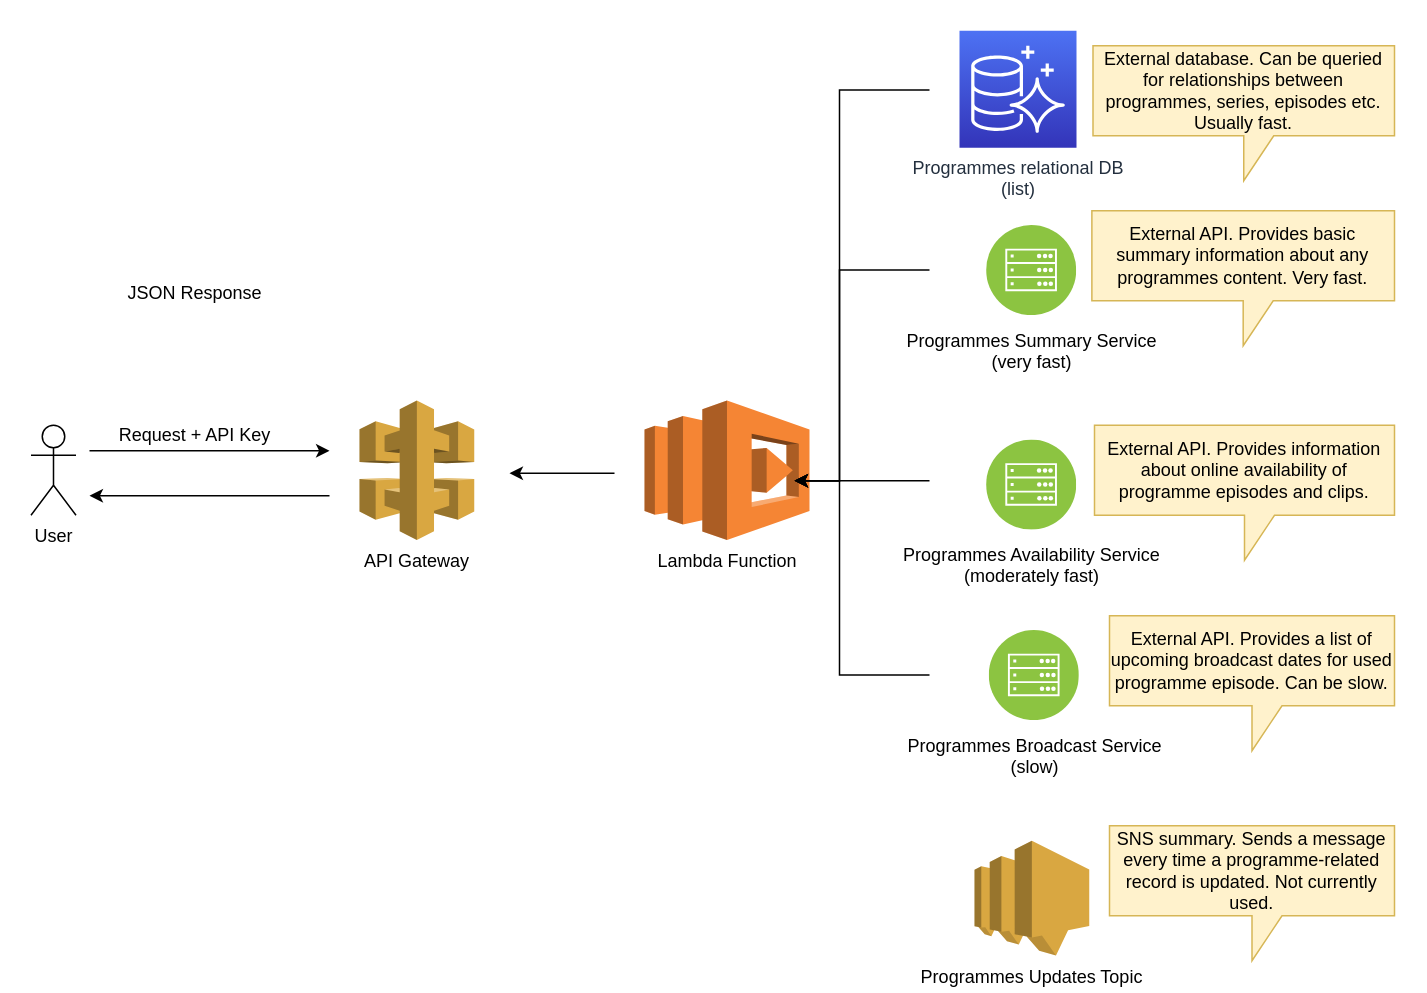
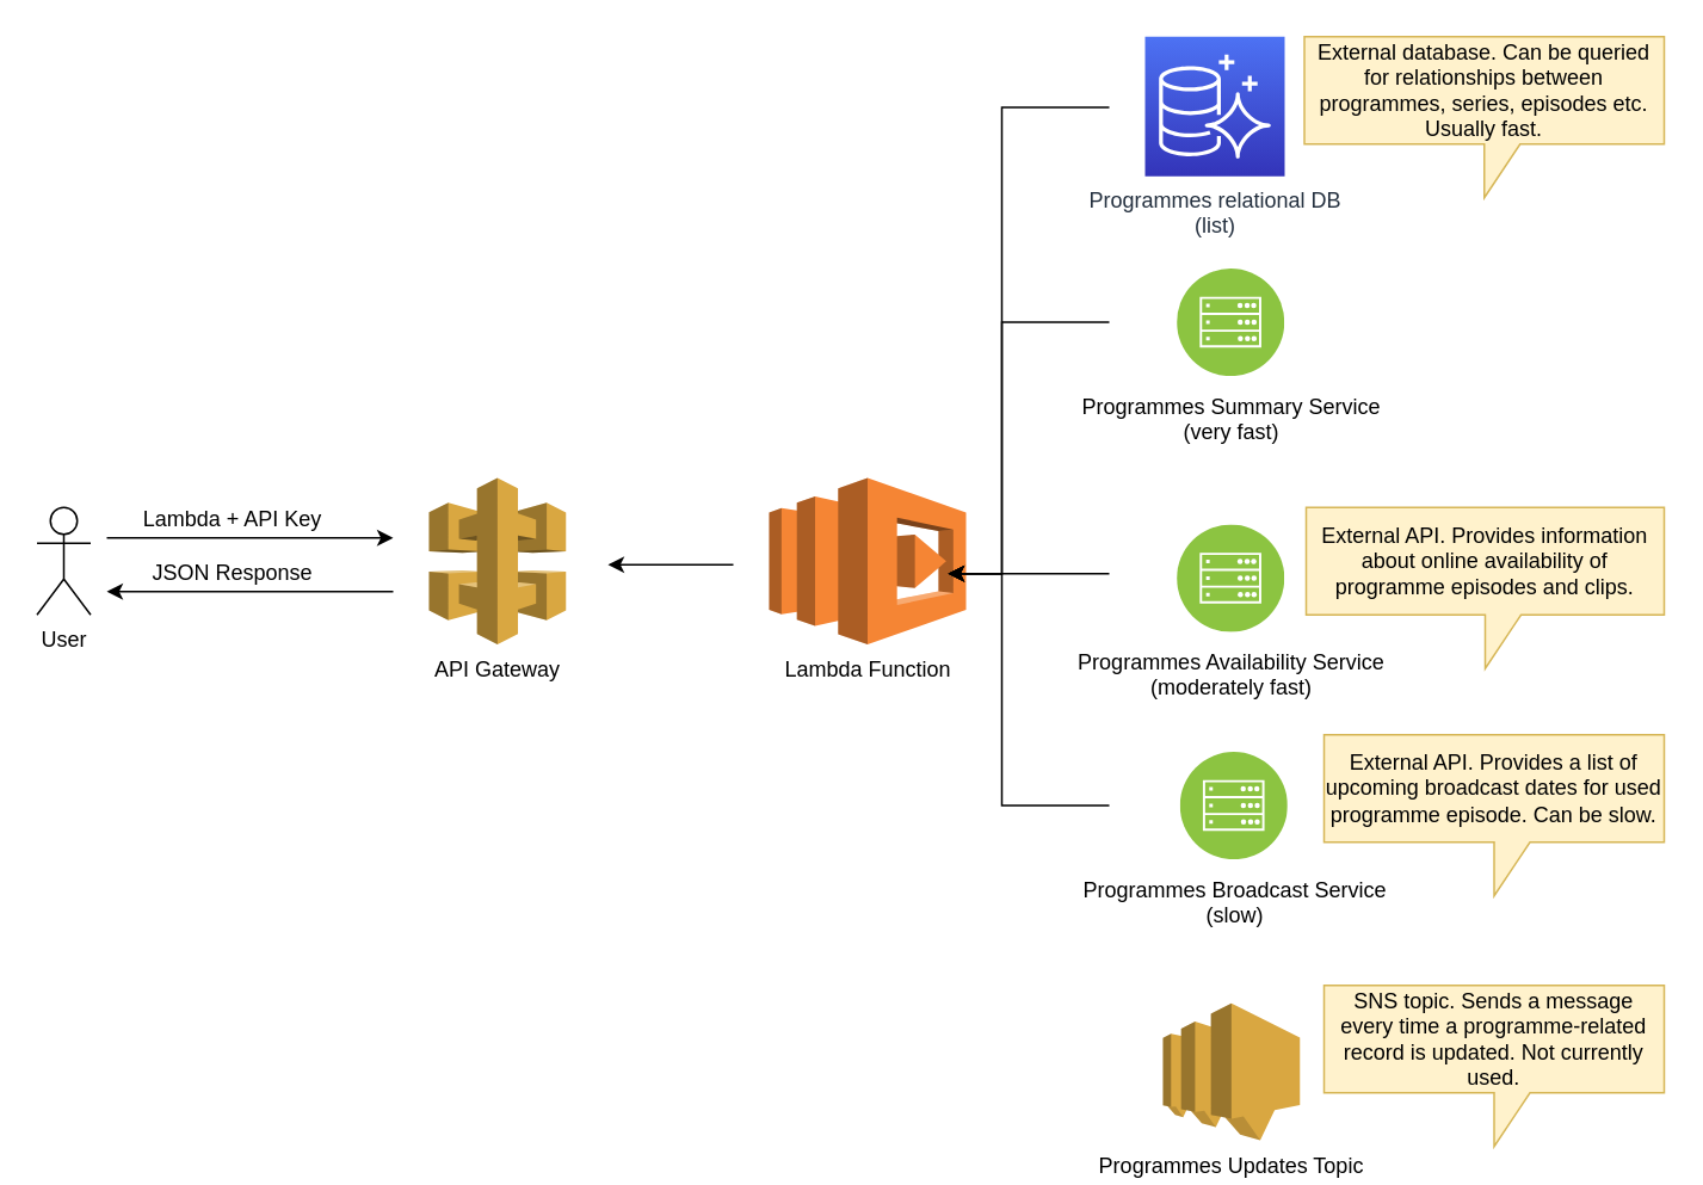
  <mxCell id="0" />
  <mxCell id="1" parent="0" />
  <mxCell id="2" style="edgeStyle=orthogonalEdgeStyle;rounded=0;orthogonalLoop=1;jettySize=auto;html=1;exitX=0;exitY=0.75;exitDx=0;exitDy=0;" parent="1" edge="1"><mxGeometry relative="1" as="geometry"><mxPoint x="59" y="330" as="targetPoint" /><mxPoint x="219" y="330" as="sourcePoint" /></mxGeometry></mxCell>
  <mxCell id="3" style="edgeStyle=orthogonalEdgeStyle;rounded=0;orthogonalLoop=1;jettySize=auto;html=1;exitX=0;exitY=0.5;exitDx=0;exitDy=0;entryX=1;entryY=0.5;entryDx=0;entryDy=0;" parent="1" edge="1"><mxGeometry relative="1" as="geometry"><mxPoint x="409" y="315" as="sourcePoint" /><mxPoint x="339" y="315" as="targetPoint" /></mxGeometry></mxCell>
  <mxCell id="4" style="edgeStyle=orthogonalEdgeStyle;rounded=0;orthogonalLoop=1;jettySize=auto;html=1;entryX=0;entryY=0.25;entryDx=0;entryDy=0;" parent="1" edge="1"><mxGeometry relative="1" as="geometry"><mxPoint x="59" y="300" as="sourcePoint" /><mxPoint x="219" y="300" as="targetPoint" /></mxGeometry></mxCell>
- <mxCell id="5" value="Request + API Key" style="text;html=1;align=center;verticalAlign=middle;resizable=0;points=[];autosize=1;" parent="1" vertex="1"><mxGeometry x="69" y="280" width="120" height="20" as="geometry" /></mxCell>
- <mxCell id="6" value="JSON Response" style="text;html=1;align=center;verticalAlign=middle;resizable=0;points=[];autosize=1;" parent="1" vertex="1"><mxGeometry x="79" y="185" width="100" height="20" as="geometry" /></mxCell>
+ <mxCell id="5" value="Lambda + API Key" style="text;html=1;align=center;verticalAlign=middle;resizable=0;points=[];autosize=1;" parent="1" vertex="1"><mxGeometry x="69" y="280" width="120" height="20" as="geometry" /></mxCell>
+ <mxCell id="6" value="JSON Response" style="text;html=1;align=center;verticalAlign=middle;resizable=0;points=[];autosize=1;" parent="1" vertex="1"><mxGeometry x="79" y="310" width="100" height="20" as="geometry" /></mxCell>
  <mxCell id="7" value="User" style="shape=umlActor;verticalLabelPosition=bottom;verticalAlign=top;html=1;outlineConnect=0;" parent="1" vertex="1"><mxGeometry x="20" y="283" width="30" height="60" as="geometry" /></mxCell>
  <mxCell id="8" value="API Gateway" style="outlineConnect=0;dashed=0;verticalLabelPosition=bottom;verticalAlign=top;align=center;html=1;shape=mxgraph.aws3.api_gateway;fillColor=#D9A741;gradientColor=none;" parent="1" vertex="1"><mxGeometry x="239" y="266.5" width="76.5" height="93" as="geometry" /></mxCell>
  <mxCell id="9" value="Lambda Function" style="outlineConnect=0;dashed=0;verticalLabelPosition=bottom;verticalAlign=top;align=center;html=1;shape=mxgraph.aws3.lambda;fillColor=#F58534;gradientColor=none;" parent="1" vertex="1"><mxGeometry x="429" y="266.5" width="110" height="93" as="geometry" /></mxCell>
  <mxCell id="10" value="Programmes Updates Topic" style="outlineConnect=0;dashed=0;verticalLabelPosition=bottom;verticalAlign=top;align=center;html=1;shape=mxgraph.aws3.sns;fillColor=#D9A741;gradientColor=none;" parent="1" vertex="1"><mxGeometry x="649" y="560" width="76.5" height="76.5" as="geometry" /></mxCell>
  <mxCell id="11" value="&lt;font color=&quot;#000000&quot;&gt;Programmes Summary Service&lt;br&gt;(very fast)&lt;br&gt;&lt;/font&gt;" style="aspect=fixed;perimeter=ellipsePerimeter;html=1;align=center;shadow=0;dashed=0;fontColor=#4277BB;labelBackgroundColor=#ffffff;fontSize=12;spacingTop=3;image;image=img/lib/ibm/infrastructure/mobile_backend.svg;" parent="1" vertex="1"><mxGeometry x="657.25" y="150" width="60" height="60" as="geometry" /></mxCell>
  <mxCell id="12" value="Programmes relational DB&lt;br&gt;(list)" style="outlineConnect=0;fontColor=#232F3E;gradientColor=#4D72F3;gradientDirection=north;fillColor=#3334B9;strokeColor=#ffffff;dashed=0;verticalLabelPosition=bottom;verticalAlign=top;align=center;html=1;fontSize=12;fontStyle=0;aspect=fixed;shape=mxgraph.aws4.resourceIcon;resIcon=mxgraph.aws4.aurora;" parent="1" vertex="1"><mxGeometry x="639" y="20" width="78" height="78" as="geometry" /></mxCell>
  <mxCell id="13" value="&lt;font color=&quot;#000000&quot;&gt;Programmes Availability Service&lt;br&gt;(moderately fast)&lt;br&gt;&lt;/font&gt;" style="aspect=fixed;perimeter=ellipsePerimeter;html=1;align=center;shadow=0;dashed=0;fontColor=#4277BB;labelBackgroundColor=#ffffff;fontSize=12;spacingTop=3;image;image=img/lib/ibm/infrastructure/mobile_backend.svg;" parent="1" vertex="1"><mxGeometry x="657.25" y="293" width="60" height="60" as="geometry" /></mxCell>
  <mxCell id="14" value="&lt;font color=&quot;#000000&quot;&gt;Programmes Broadcast Service&lt;br&gt;(slow)&lt;br&gt;&lt;/font&gt;" style="aspect=fixed;perimeter=ellipsePerimeter;html=1;align=center;shadow=0;dashed=0;fontColor=#4277BB;labelBackgroundColor=#ffffff;fontSize=12;spacingTop=3;image;image=img/lib/ibm/infrastructure/mobile_backend.svg;" parent="1" vertex="1"><mxGeometry x="659" y="420" width="60" height="60" as="geometry" /></mxCell>
  <mxCell id="15" style="edgeStyle=orthogonalEdgeStyle;rounded=0;orthogonalLoop=1;jettySize=auto;html=1;entryX=1;entryY=0.5;entryDx=0;entryDy=0;" parent="1" edge="1"><mxGeometry relative="1" as="geometry"><mxPoint x="619" y="320" as="sourcePoint" /><mxPoint x="529" y="320" as="targetPoint" /></mxGeometry></mxCell>
  <mxCell id="16" style="edgeStyle=orthogonalEdgeStyle;rounded=0;orthogonalLoop=1;jettySize=auto;html=1;" parent="1" edge="1"><mxGeometry relative="1" as="geometry"><mxPoint x="619" y="179.5" as="sourcePoint" /><mxPoint x="529" y="320" as="targetPoint" /><Array as="points"><mxPoint x="559" y="180" /><mxPoint x="559" y="320" /></Array></mxGeometry></mxCell>
  <mxCell id="17" style="edgeStyle=orthogonalEdgeStyle;rounded=0;orthogonalLoop=1;jettySize=auto;html=1;" parent="1" edge="1"><mxGeometry relative="1" as="geometry"><mxPoint x="619" y="59.5" as="sourcePoint" /><mxPoint x="529" y="320" as="targetPoint" /><Array as="points"><mxPoint x="559" y="60" /><mxPoint x="559" y="320" /></Array></mxGeometry></mxCell>
  <mxCell id="18" style="edgeStyle=orthogonalEdgeStyle;rounded=0;orthogonalLoop=1;jettySize=auto;html=1;" parent="1" edge="1"><mxGeometry relative="1" as="geometry"><mxPoint x="619" y="449.5" as="sourcePoint" /><mxPoint x="529" y="320" as="targetPoint" /><Array as="points"><mxPoint x="559" y="450" /><mxPoint x="559" y="320" /></Array></mxGeometry></mxCell>
- <mxCell id="19" value="External API. Provides basic summary information about any programmes content. Very fast." style="shape=callout;whiteSpace=wrap;html=1;perimeter=calloutPerimeter;fillColor=#fff2cc;strokeColor=#d6b656;" parent="1" vertex="1"><mxGeometry x="727.25" y="140" width="201.75" height="90" as="geometry" /></mxCell>
  <mxCell id="20" value="External API. Provides information about online availability of programme episodes and clips." style="shape=callout;whiteSpace=wrap;html=1;perimeter=calloutPerimeter;fillColor=#fff2cc;strokeColor=#d6b656;" parent="1" vertex="1"><mxGeometry x="729" y="283" width="200" height="90" as="geometry" /></mxCell>
- <mxCell id="21" value="External database. Can be queried for relationships between programmes, series, episodes etc. Usually fast." style="shape=callout;whiteSpace=wrap;html=1;perimeter=calloutPerimeter;fillColor=#fff2cc;strokeColor=#d6b656;" parent="1" vertex="1"><mxGeometry x="728" y="30" width="201" height="90" as="geometry" /></mxCell>
+ <mxCell id="21" value="External database. Can be queried for relationships between programmes, series, episodes etc. Usually fast." style="shape=callout;whiteSpace=wrap;html=1;perimeter=calloutPerimeter;fillColor=#fff2cc;strokeColor=#d6b656;" parent="1" vertex="1"><mxGeometry x="728" y="20" width="201" height="90" as="geometry" /></mxCell>
  <mxCell id="22" value="External API. Provides a list of upcoming broadcast dates for used programme episode. Can be slow." style="shape=callout;whiteSpace=wrap;html=1;perimeter=calloutPerimeter;fillColor=#fff2cc;strokeColor=#d6b656;" parent="1" vertex="1"><mxGeometry x="739" y="410" width="190" height="90" as="geometry" /></mxCell>
- <mxCell id="23" value="SNS summary. Sends a message every time a programme-related record is updated. Not currently used." style="shape=callout;whiteSpace=wrap;html=1;perimeter=calloutPerimeter;fillColor=#fff2cc;strokeColor=#d6b656;" parent="1" vertex="1"><mxGeometry x="739" y="550" width="190" height="90" as="geometry" /></mxCell>
+ <mxCell id="23" value="SNS topic. Sends a message every time a programme-related record is updated. Not currently used." style="shape=callout;whiteSpace=wrap;html=1;perimeter=calloutPerimeter;fillColor=#fff2cc;strokeColor=#d6b656;" parent="1" vertex="1"><mxGeometry x="739" y="550" width="190" height="90" as="geometry" /></mxCell>
